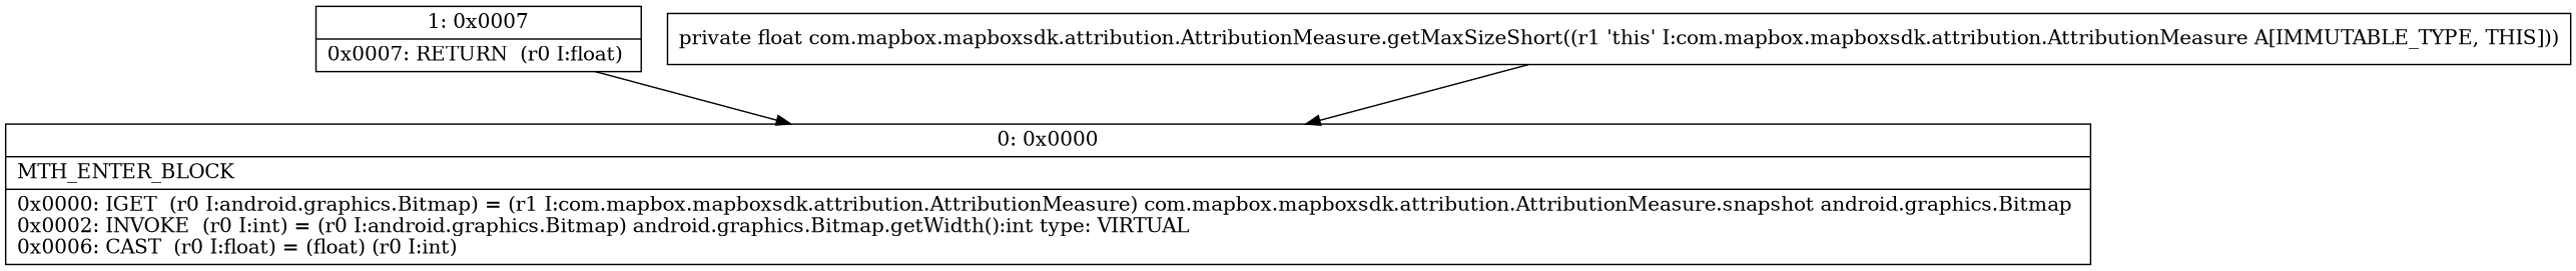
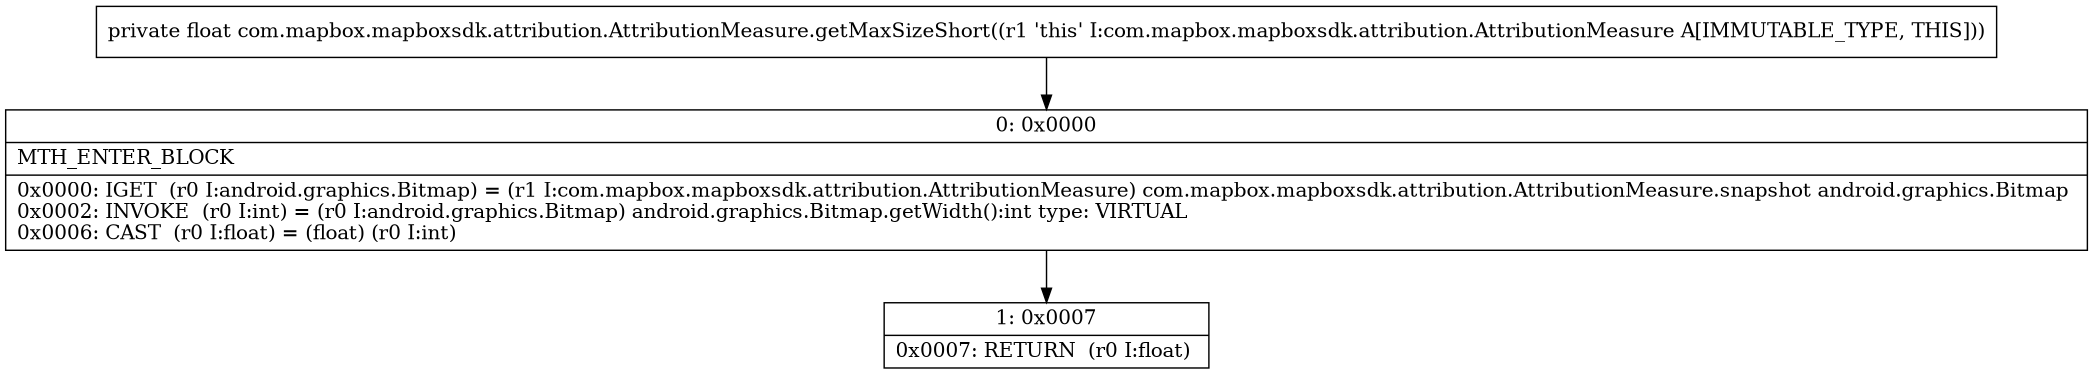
  digraph {
    node [shape=record]
    n1 [label="{0\:\ 0x0000|MTH_ENTER_BLOCK\l|0x0000: IGET  (r0 I:android.graphics.Bitmap) = (r1 I:com.mapbox.mapboxsdk.attribution.AttributionMeasure) com.mapbox.mapboxsdk.attribution.AttributionMeasure.snapshot android.graphics.Bitmap \l0x0002: INVOKE  (r0 I:int) = (r0 I:android.graphics.Bitmap) android.graphics.Bitmap.getWidth():int type: VIRTUAL \l0x0006: CAST  (r0 I:float) = (float) (r0 I:int) \l}"]
    n2 [label="{1\:\ 0x0007|0x0007: RETURN  (r0 I:float) \l}"]
    n3 [label="{private float com.mapbox.mapboxsdk.attribution.AttributionMeasure.getMaxSizeShort((r1 'this' I:com.mapbox.mapboxsdk.attribution.AttributionMeasure A[IMMUTABLE_TYPE, THIS])) }"]
-   n2 -> n1
+   n1 -> n2
    n3 -> n1
  }
